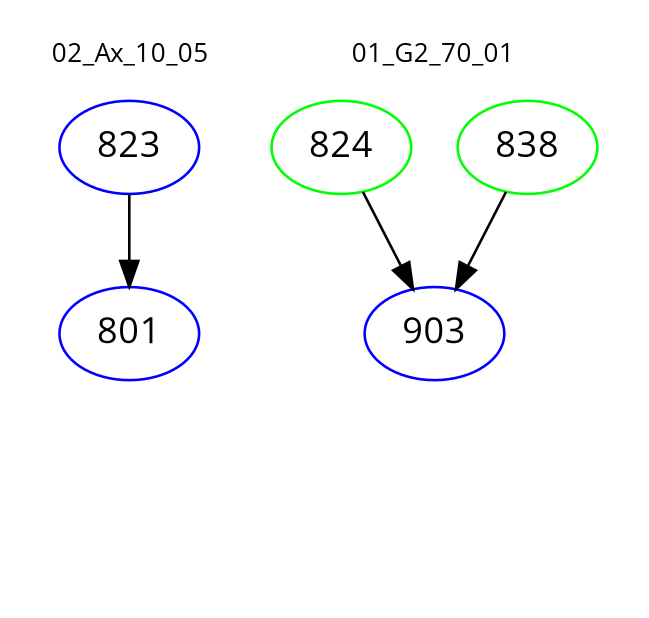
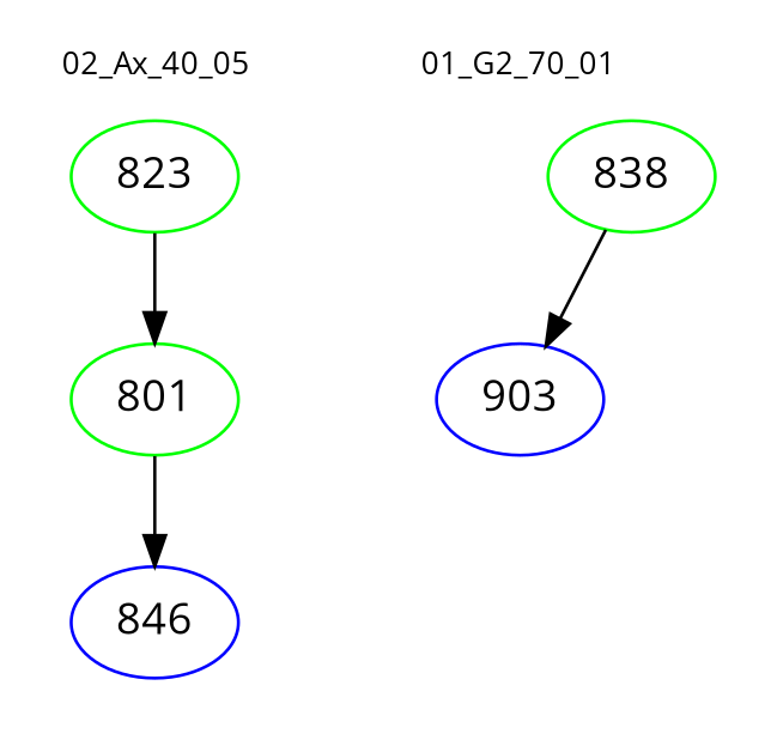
  digraph {
    fontname="Open Sans"
    node [color=green fontname="Open Sans"]
    edge [color=black fontname="Open Sans"]
-   n1 [color=blue label=823]
-   n2 [color=blue label=801]
+   n1 [label=823]
+   n2 [label=801]
+   n3 [color=blue label=846]
    n4 [label=838]
-   n5 [label=824]
    n6 [color=blue label=903]
    subgraph cluster_1 {
      color=white
      fontsize=10
-     label="02_Ax_10_05"
+     label="02_Ax_40_05"
      n1
      n2
+     n3
    }
    subgraph cluster_2 {
      color=white
      fontsize=10
      label="01_G2_70_01"
      n4
-     n5
      n6
    }
    n1 -> n2
+   n2 -> n3
    n4 -> n6
-   n5 -> n6
  }
